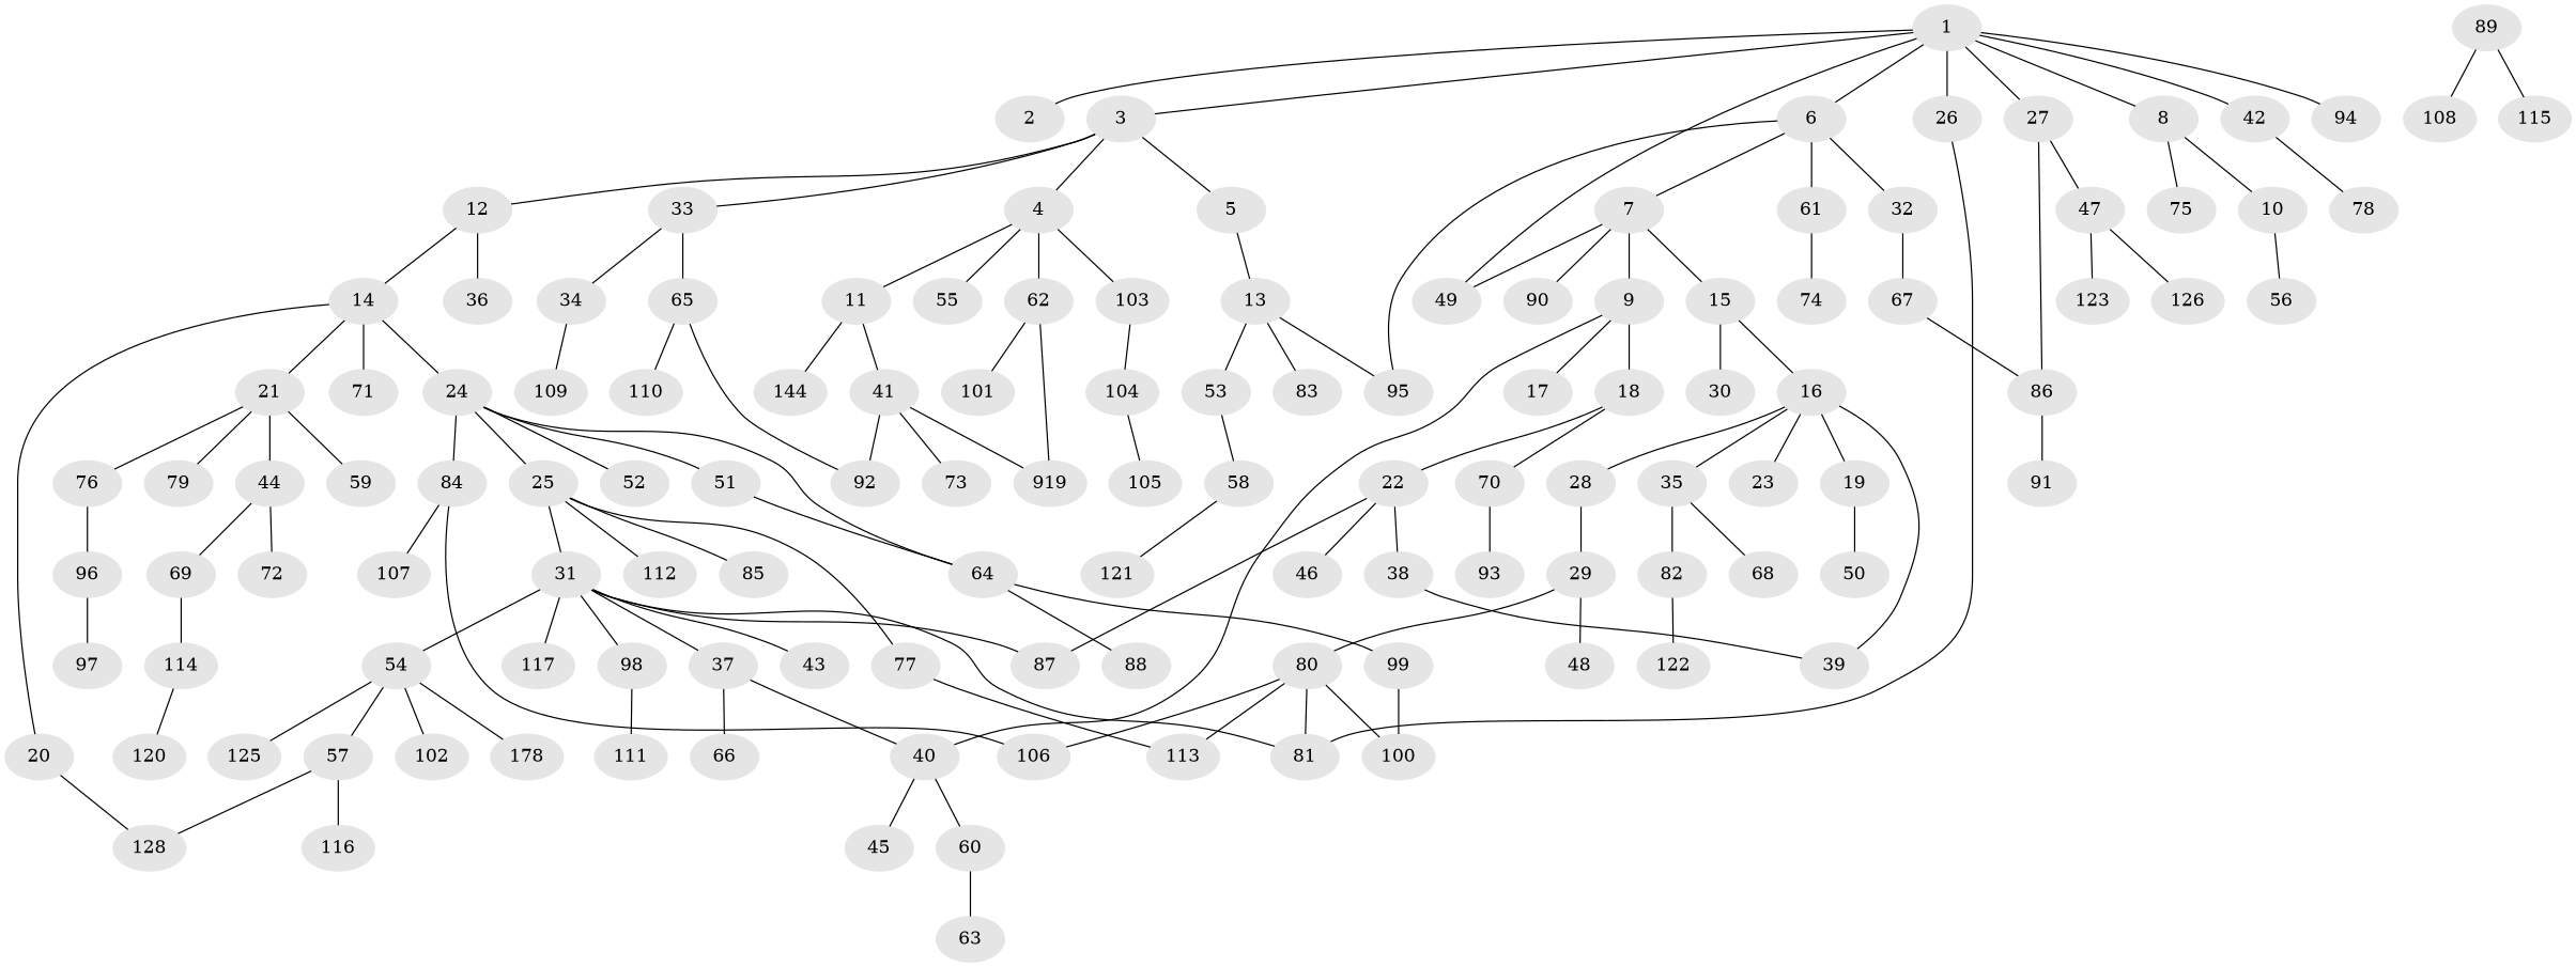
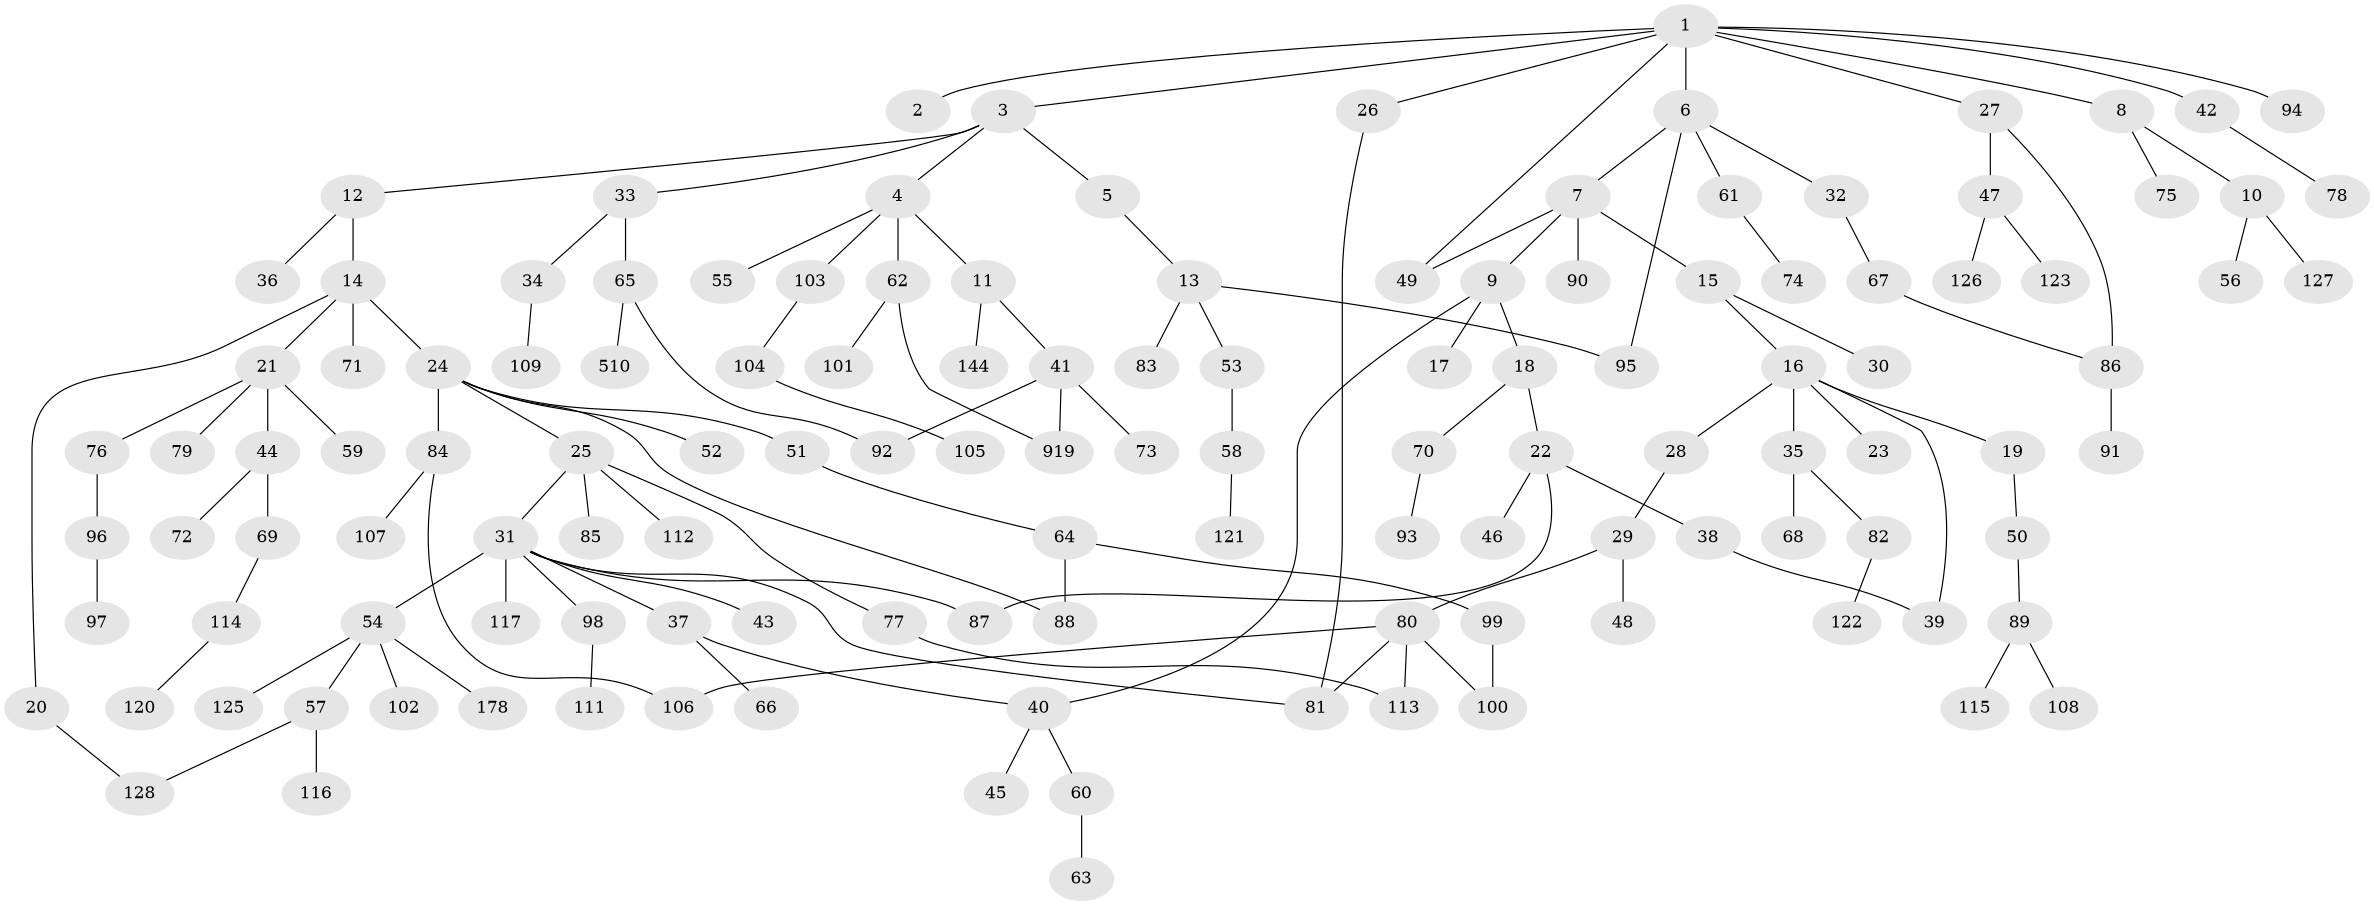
  graph {
    node [color=gray90 style=filled]
    1
    2
    3
    6
    8
    26
    27
    42
    49
    94
    4
    5
    12
    33
    7
    32
    61
    95
    10
    75
    81
    47
    86
    78
    11
    55
    62
    103
    13
    14
    36
    34
    65
    41
    n35 [label=144]
    n36 [label=919]
    101
    104
    53
    83
    9
    15
    90
    67
    74
    17
    18
    40
    16
    30
    56
+   127
    22
    70
    45
    60
    73
    92
    20
    21
    24
    71
    58
    128
    44
    59
    76
    79
    25
    51
    52
    64
    84
    19
    23
    28
    35
    39
    50
    29
    68
    82
    38
    46
    87
    93
    89
    69
    72
    96
    31
    77
    85
    112
    88
    99
    106
    107
    37
    43
    54
    98
    117
    113
    123
    126
    91
    48
    80
    100
    66
    57
    102
    n114 [label=178]
    125
    111
    109
-   110
+   110 [label=510]
    122
    63
    114
    108
    115
    121
    116
    120
    97
    105
    1 -- 2
    1 -- 3
    1 -- 6
    1 -- 8
    1 -- 26
    1 -- 27
    1 -- 42
    1 -- 49
    1 -- 94
    3 -- 4
    3 -- 5
    3 -- 12
    3 -- 33
    6 -- 7
    6 -- 32
    6 -- 61
    6 -- 95
    8 -- 10
    8 -- 75
    26 -- 81
    27 -- 47
    27 -- 86
    42 -- 78
    4 -- 11
    4 -- 55
    4 -- 62
    4 -- 103
    5 -- 13
    12 -- 14
    12 -- 36
    33 -- 34
    33 -- 65
    7 -- 49
    7 -- 9
    7 -- 15
    7 -- 90
    32 -- 67
    61 -- 74
    10 -- 56
+   10 -- 127
    47 -- 123
    47 -- 126
    86 -- 91
    11 -- 41
    11 -- n35
    62 -- n36
    62 -- 101
    103 -- 104
    13 -- 95
    13 -- 53
    13 -- 83
    14 -- 20
    14 -- 21
    14 -- 24
    14 -- 71
    34 -- 109
    65 -- 92
    65 -- 110
    41 -- n36
    41 -- 73
    41 -- 92
    104 -- 105
    53 -- 58
    9 -- 17
    9 -- 18
    9 -- 40
    15 -- 16
    15 -- 30
    67 -- 86
    18 -- 22
    18 -- 70
    40 -- 45
    40 -- 60
    16 -- 19
    16 -- 23
    16 -- 28
    16 -- 35
    16 -- 39
    22 -- 38
    22 -- 46
    22 -- 87
    70 -- 93
    60 -- 63
    20 -- 128
    21 -- 44
    21 -- 59
    21 -- 76
    21 -- 79
    24 -- 25
    24 -- 51
    24 -- 52
-   24 -- 64
+   24 -- 88
    24 -- 84
    58 -- 121
    44 -- 69
    44 -- 72
    76 -- 96
    25 -- 31
    25 -- 77
    25 -- 85
    25 -- 112
    51 -- 64
    64 -- 88
    64 -- 99
    84 -- 106
    84 -- 107
    19 -- 50
    28 -- 29
    35 -- 68
    35 -- 82
+   50 -- 89
    29 -- 48
    29 -- 80
    82 -- 122
    38 -- 39
    89 -- 108
    89 -- 115
    69 -- 114
    96 -- 97
    31 -- 81
    31 -- 87
    31 -- 37
    31 -- 43
    31 -- 54
    31 -- 98
    31 -- 117
    77 -- 113
    99 -- 100
    37 -- 40
    37 -- 66
    54 -- 57
    54 -- 102
    54 -- n114
    54 -- 125
    98 -- 111
    80 -- 81
    80 -- 106
    80 -- 113
    80 -- 100
    57 -- 128
    57 -- 116
    114 -- 120
  }
